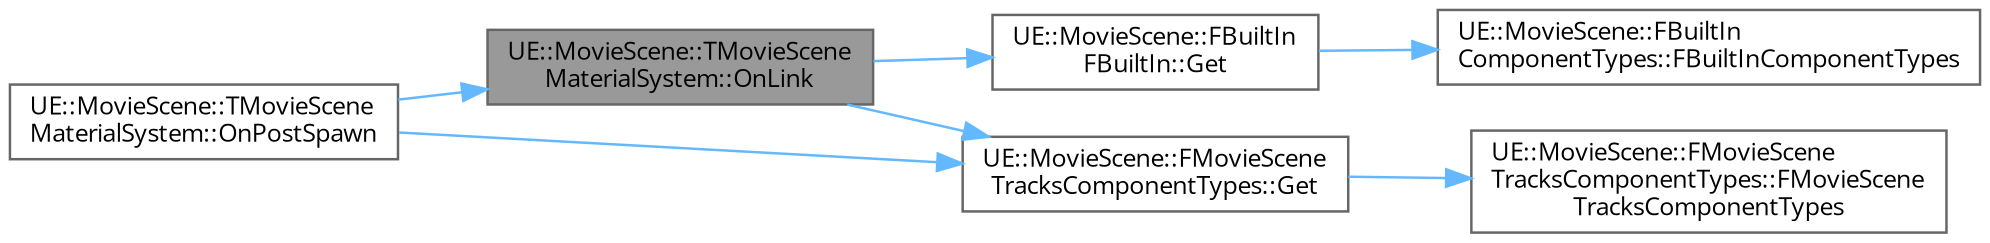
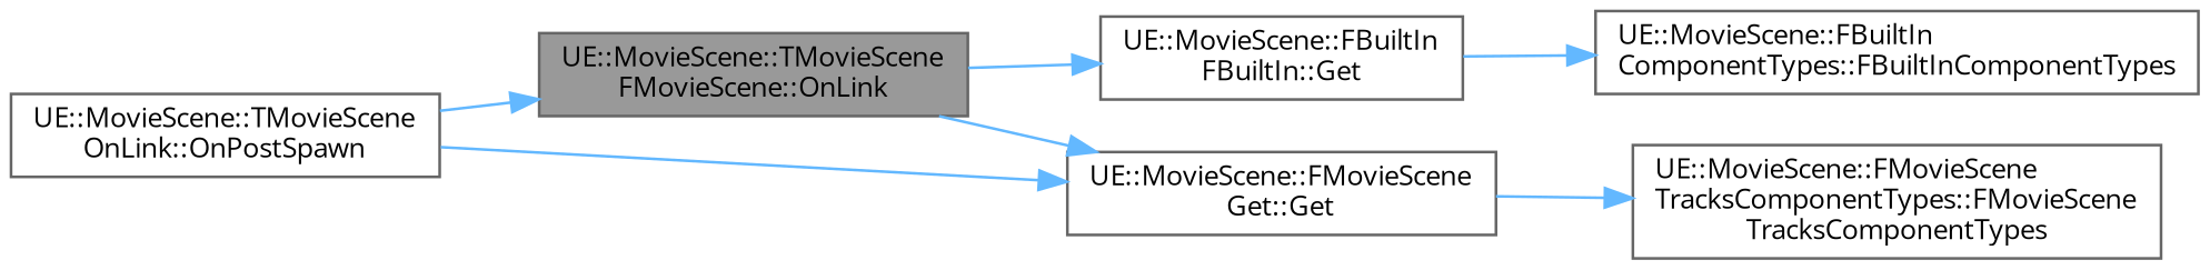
  digraph {
    fontname="Open Sans"
    rankdir=LR
    node [color=grey40 fillcolor=white fontname="Open Sans" fontsize=10 shape=box style=filled]
    edge [color=steelblue1 fontname="Open Sans" fontsize=10 labelfontname=Helvetica labelfontsize=10 style=solid]
-   n1 [color=gray40 fillcolor=grey60 fontcolor=black height=0.2 label="UE::MovieScene::TMovieScene\lMaterialSystem::OnLink" width=0.4]
+   n1 [color=gray40 fillcolor=grey60 fontcolor=black height=0.2 label="UE::MovieScene::TMovieScene\lFMovieScene::OnLink" width=0.4]
    n2 [height=0.2 label="UE::MovieScene::FBuiltIn\lFBuiltIn::Get" width=0.4]
-   n3 [height=0.2 label="UE::MovieScene::FMovieScene\lTracksComponentTypes::Get" width=0.4]
+   n3 [height=0.2 label="UE::MovieScene::FMovieScene\lGet::Get" width=0.4]
    n4 [height=0.2 label="UE::MovieScene::FBuiltIn\lComponentTypes::FBuiltInComponentTypes" width=0.4]
    n5 [height=0.2 label="UE::MovieScene::FMovieScene\lTracksComponentTypes::FMovieScene\lTracksComponentTypes" width=0.4]
-   n6 [height=0.2 label="UE::MovieScene::TMovieScene\lMaterialSystem::OnPostSpawn" width=0.4]
+   n6 [height=0.2 label="UE::MovieScene::TMovieScene\lOnLink::OnPostSpawn" width=0.4]
    n1 -> n2
    n1 -> n3
    n2 -> n4
    n3 -> n5
    n6 -> n1
    n6 -> n3
  }
